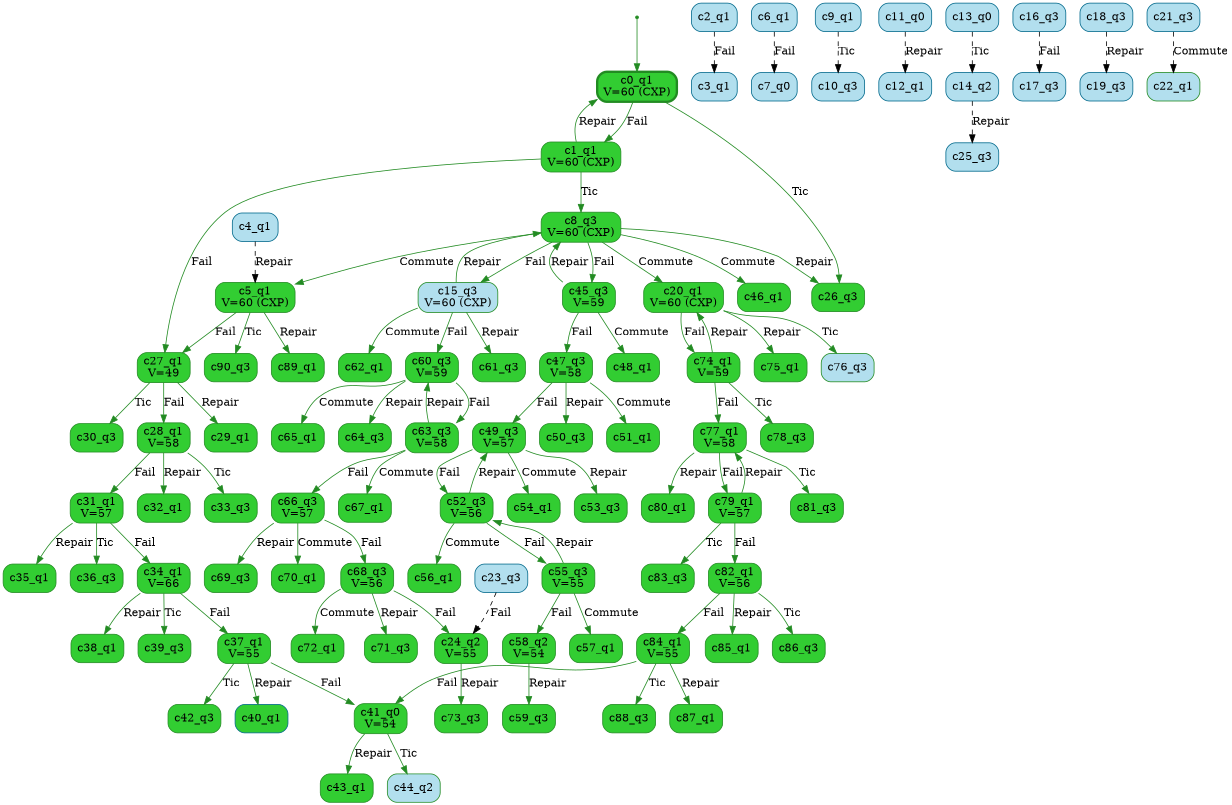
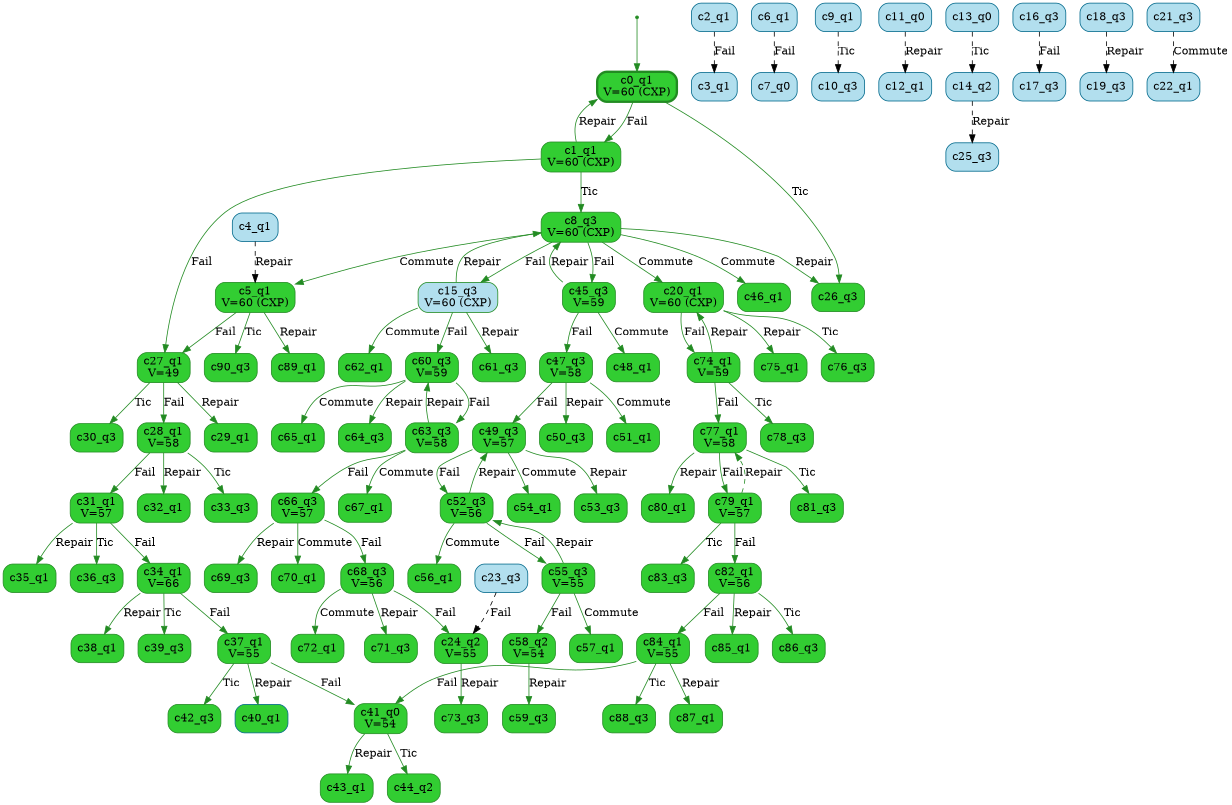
  digraph {
    rankdir=TB
    node [color=forestgreen shape=box fillcolor=limegreen style="rounded, filled"]
    edge [color=forestgreen]
    __invisible__ [shape=point fillcolor="" style=""]
    n2 [label="c0_q1\nV=60 (CXP)" penwidth=3]
    n3 [label="c1_q1\nV=60 (CXP)"]
    n4 [label=c26_q3]
    n5 [label="c8_q3\nV=60 (CXP)"]
    n6 [label="c27_q1\nV=49"]
    n7 [fillcolor=lightblue2 label="c15_q3\nV=60 (CXP)"]
    n8 [label="c20_q1\nV=60 (CXP)"]
    n9 [label="c5_q1\nV=60 (CXP)"]
    n10 [label="c45_q3\nV=59"]
    n11 [label=c46_q1]
    n12 [label="c28_q1\nV=58"]
    n13 [label=c29_q1]
    n14 [label=c30_q3]
    n15 [label="c60_q3\nV=59"]
    n16 [label=c61_q3]
    n17 [label=c62_q1]
    n18 [label="c74_q1\nV=59"]
    n19 [label=c75_q1]
-   n20 [fillcolor=lightblue2 label=c76_q3]
+   n20 [label=c76_q3]
    n21 [label=c89_q1]
    n22 [label=c90_q3]
    n23 [label="c47_q3\nV=58"]
    n24 [label=c48_q1]
    n25 [label="c63_q3\nV=58"]
    n26 [label=c64_q3]
    n27 [label=c65_q1]
    n28 [label="c66_q3\nV=57"]
    n29 [label=c67_q1]
    n30 [label="c68_q3\nV=56"]
    n31 [label=c69_q3]
    n32 [label=c70_q1]
    n33 [label=c71_q3]
    n34 [label=c72_q1]
    n35 [label="c24_q2\nV=55"]
    n36 [label=c73_q3]
    n37 [label="c77_q1\nV=58"]
    n38 [label=c78_q3]
    n39 [label="c79_q1\nV=57"]
    n40 [label=c80_q1]
    n41 [label=c81_q3]
    n42 [label="c82_q1\nV=56"]
    n43 [label=c83_q3]
    n44 [label="c84_q1\nV=55"]
    n45 [label=c85_q1]
    n46 [label=c86_q3]
    n47 [label=c87_q1]
    n48 [label="c41_q0\nV=54"]
    n49 [label=c88_q3]
    n50 [label=c43_q1]
-   n51 [fillcolor=lightblue2 label=c44_q2]
+   n51 [label=c44_q2]
    n52 [label="c31_q1\nV=57"]
    n53 [label=c32_q1]
    n54 [label=c33_q3]
    n55 [label="c34_q1\nV=66"]
    n56 [label=c35_q1]
    n57 [label=c36_q3]
    n58 [label="c37_q1\nV=55"]
    n59 [label=c38_q1]
    n60 [label=c39_q3]
    n61 [color=deepskyblue4 label=c40_q1]
    n62 [label=c42_q3]
    n63 [label="c49_q3\nV=57"]
    n64 [label=c50_q3]
    n65 [label=c51_q1]
    n66 [label="c52_q3\nV=56"]
    n67 [label=c53_q3]
    n68 [label=c54_q1]
    n69 [label="c55_q3\nV=55"]
    n70 [label=c56_q1]
    n71 [label=c57_q1]
    n72 [label="c58_q2\nV=54"]
    n73 [label=c59_q3]
    n74 [color=deepskyblue4 fillcolor=lightblue2 label=c2_q1]
    n75 [color=deepskyblue4 fillcolor=lightblue2 label=c3_q1]
    n76 [color=deepskyblue4 fillcolor=lightblue2 label=c4_q1]
    n77 [color=deepskyblue4 fillcolor=lightblue2 label=c6_q1]
    n78 [color=deepskyblue4 fillcolor=lightblue2 label=c7_q0]
    n79 [color=deepskyblue4 fillcolor=lightblue2 label=c9_q1]
    n80 [color=deepskyblue4 fillcolor=lightblue2 label=c10_q3]
    n81 [color=deepskyblue4 fillcolor=lightblue2 label=c11_q0]
    n82 [color=deepskyblue4 fillcolor=lightblue2 label=c12_q1]
    n83 [color=deepskyblue4 fillcolor=lightblue2 label=c13_q0]
    n84 [color=deepskyblue4 fillcolor=lightblue2 label=c14_q2]
    n85 [color=deepskyblue4 fillcolor=lightblue2 label=c25_q3]
    n86 [color=deepskyblue4 fillcolor=lightblue2 label=c16_q3]
    n87 [color=deepskyblue4 fillcolor=lightblue2 label=c17_q3]
    n88 [color=deepskyblue4 fillcolor=lightblue2 label=c18_q3]
    n89 [color=deepskyblue4 fillcolor=lightblue2 label=c19_q3]
    n90 [color=deepskyblue4 fillcolor=lightblue2 label=c21_q3]
-   n91 [fillcolor=lightblue2 label=c22_q1]
+   n91 [color=deepskyblue4 fillcolor=lightblue2 label=c22_q1]
    n92 [color=deepskyblue4 fillcolor=lightblue2 label=c23_q3]
    __invisible__ -> n2
    n2 -> n3 [label=Fail]
    n2 -> n4 [label=Tic]
    n3 -> n2 [label=Repair]
    n3 -> n5 [label=Tic]
    n3 -> n6 [label=Fail]
    n5 -> n4 [label=Repair]
    n5 -> n7 [label=Fail]
    n5 -> n8 [label=Commute]
    n5 -> n9 [label=Commute]
    n5 -> n10 [label=Fail]
    n5 -> n11 [label=Commute]
    n6 -> n12 [label=Fail]
    n6 -> n13 [label=Repair]
    n6 -> n14 [label=Tic]
    n7 -> n5 [label=Repair]
    n7 -> n15 [label=Fail]
    n7 -> n16 [label=Repair]
    n7 -> n17 [label=Commute]
    n8 -> n18 [label=Fail]
    n8 -> n19 [label=Repair]
    n8 -> n20 [label=Tic]
    n9 -> n6 [label=Fail]
    n9 -> n21 [label=Repair]
    n9 -> n22 [label=Tic]
    n10 -> n5 [label=Repair]
    n10 -> n23 [label=Fail]
    n10 -> n24 [label=Commute]
    n12 -> n52 [label=Fail]
    n12 -> n53 [label=Repair]
    n12 -> n54 [label=Tic]
    n15 -> n25 [label=Fail]
    n15 -> n26 [label=Repair]
    n15 -> n27 [label=Commute]
    n18 -> n8 [label=Repair]
    n18 -> n37 [label=Fail]
    n18 -> n38 [label=Tic]
    n23 -> n63 [label=Fail]
    n23 -> n64 [label=Repair]
    n23 -> n65 [label=Commute]
    n25 -> n15 [label=Repair]
    n25 -> n28 [label=Fail]
    n25 -> n29 [label=Commute]
    n28 -> n30 [label=Fail]
    n28 -> n31 [label=Repair]
    n28 -> n32 [label=Commute]
    n30 -> n33 [label=Repair]
    n30 -> n34 [label=Commute]
    n30 -> n35 [label=Fail]
    n35 -> n36 [label=Repair]
    n37 -> n39 [label=Fail]
    n37 -> n40 [label=Repair]
    n37 -> n41 [label=Tic]
-   n39 -> n37 [label=Repair]
+   n39 -> n37 [label=Repair style=dashed]
    n39 -> n42 [label=Fail]
    n39 -> n43 [label=Tic]
    n42 -> n44 [label=Fail]
    n42 -> n45 [label=Repair]
    n42 -> n46 [label=Tic]
    n44 -> n47 [label=Repair]
    n44 -> n48 [label=Fail]
    n44 -> n49 [label=Tic]
    n48 -> n50 [label=Repair]
    n48 -> n51 [label=Tic]
    n52 -> n55 [label=Fail]
    n52 -> n56 [label=Repair]
    n52 -> n57 [label=Tic]
    n55 -> n58 [label=Fail]
    n55 -> n59 [label=Repair]
    n55 -> n60 [label=Tic]
    n58 -> n48 [label=Fail]
    n58 -> n61 [label=Repair]
    n58 -> n62 [label=Tic]
    n63 -> n66 [label=Fail]
    n63 -> n67 [label=Repair]
    n63 -> n68 [label=Commute]
    n66 -> n63 [label=Repair]
    n66 -> n69 [label=Fail]
    n66 -> n70 [label=Commute]
    n69 -> n66 [label=Repair]
    n69 -> n71 [label=Commute]
    n69 -> n72 [label=Fail]
    n72 -> n73 [label=Repair]
    n74 -> n75 [color=black label=Fail style=dashed]
    n76 -> n9 [color=black label=Repair style=dashed]
    n77 -> n78 [color=black label=Fail style=dashed]
    n79 -> n80 [color=black label=Tic style=dashed]
    n81 -> n82 [color=black label=Repair style=dashed]
    n83 -> n84 [color=black label=Tic style=dashed]
    n84 -> n85 [color=black label=Repair style=dashed]
    n86 -> n87 [color=black label=Fail style=dashed]
    n88 -> n89 [color=black label=Repair style=dashed]
    n90 -> n91 [color=black label=Commute style=dashed]
    n92 -> n35 [color=black label=Fail style=dashed]
  }
